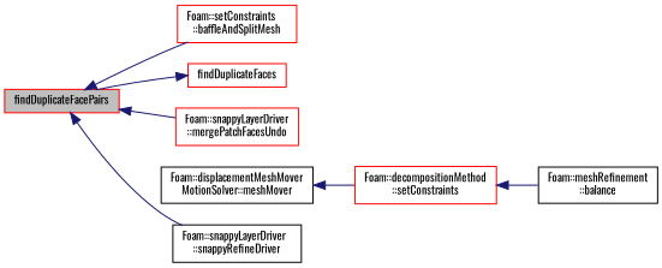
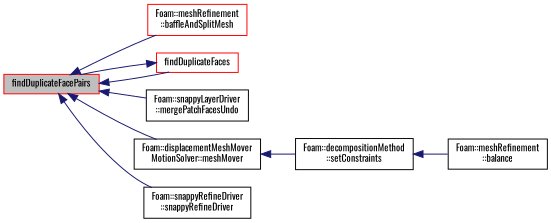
  digraph {
    fontname=Oswald
    rankdir=LR
    node [color=red fontname=Oswald fontsize=10 shape=record]
    edge [color=midnightblue dir=back fontname=Oswald fontsize=10 labelfontname=Helvetica labelfontsize=10 style=solid]
    n1 [fillcolor=grey75 fontcolor=black height=0.2 label=findDuplicateFacePairs style=filled width=0.4]
-   n2 [height=0.2 label="Foam::setConstraints\l::baffleAndSplitMesh" width=0.4]
+   n2 [height=0.2 label="Foam::meshRefinement\l::baffleAndSplitMesh" width=0.4]
    n3 [height=0.2 label=findDuplicateFaces width=0.4]
-   n4 [height=0.2 label="Foam::snappyLayerDriver\l::mergePatchFacesUndo" width=0.4]
+   n4 [color=black height=0.2 label="Foam::snappyLayerDriver\l::mergePatchFacesUndo" width=0.4]
    n5 [color=black height=0.2 label="Foam::displacementMeshMover\lMotionSolver::meshMover" width=0.4]
-   n6 [color=black height=0.2 label="Foam::snappyLayerDriver\l::snappyRefineDriver" width=0.4]
+   n6 [color=black height=0.2 label="Foam::snappyRefineDriver\l::snappyRefineDriver" width=0.4]
    n7 [color=black height=0.2 label="Foam::meshRefinement\l::balance" width=0.4]
-   n8 [height=0.2 label="Foam::decompositionMethod\l::setConstraints" width=0.4]
+   n8 [color=black height=0.2 label="Foam::decompositionMethod\l::setConstraints" width=0.4]
    n1 -> n2
+   n1 -> n3
    n1 -> n4
+   n1 -> n5
    n1 -> n6
    n3 -> n1
    n5 -> n8
    n8 -> n7
  }
